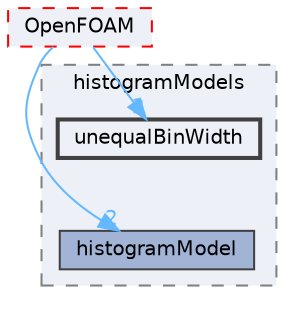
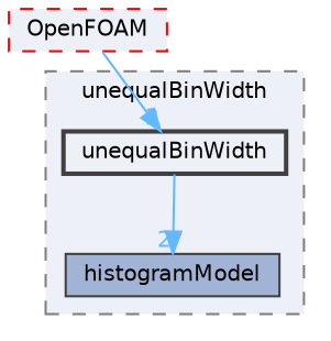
  digraph {
    compound=true
    node [color=grey25 fillcolor="#edf0f7" fontname=Helvetica fontsize=10 shape=box]
    edge [color=steelblue1 fontcolor=steelblue1 fontname=Helvetica fontsize=10 headlabel=2 labeldistance=1.5 labelfontname=Helvetica labelfontsize=10]
    n1 [fillcolor="#a2b4d6" height=0.2 label=histogramModel style=filled width=0.4]
    n2 [height=0.2 label=unequalBinWidth style="filled,bold" width=0.4]
    n3 [color=red height=0.2 label=OpenFOAM style="filled,dashed" width=0.4]
    subgraph cluster_1 {
      bgcolor="#edf0f7"
      fontname=Helvetica
      fontsize=10
-     label=histogramModels
+     label=unequalBinWidth
      pencolor=grey50
      style="filled,dashed"
      n1
      n2
    }
-   n3 -> n1
+   n2 -> n1
    n3 -> n2
  }
